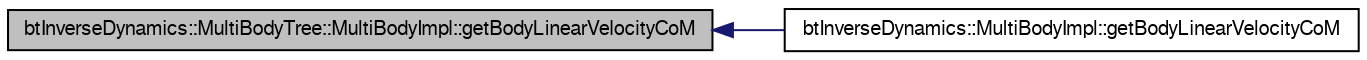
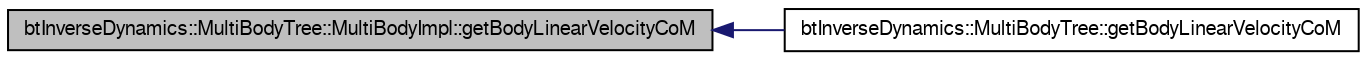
  digraph {
    rankdir=LR
    node [color=black fontname=FreeSans fontsize=10 shape=record]
    n1 [fillcolor=grey75 fontcolor=black height=0.2 label="btInverseDynamics::MultiBodyTree::MultiBodyImpl::getBodyLinearVelocityCoM" style=filled width=0.4]
-   n2 [height=0.2 label="btInverseDynamics::MultiBodyImpl::getBodyLinearVelocityCoM" width=0.4]
+   n2 [height=0.2 label="btInverseDynamics::MultiBodyTree::getBodyLinearVelocityCoM" width=0.4]
    n1 -> n2 [color=midnightblue dir=back fontname=FreeSans fontsize=10 labelfontname=FreeSans labelfontsize=10 style=solid]
  }
